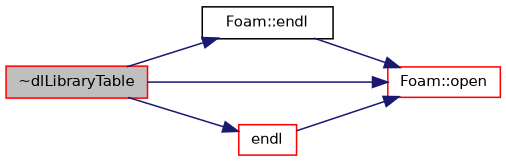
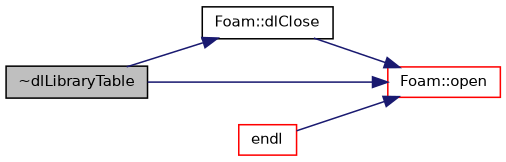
  digraph {
    rankdir=LR
    node [color=black fontname=Helvetica fontsize=10 shape=record]
    edge [color=midnightblue fontname=Helvetica fontsize=10 labelfontname=Helvetica labelfontsize=10 style=solid]
-   n1 [color=red fillcolor=grey75 fontcolor=black height=0.2 label="~dlLibraryTable" style=filled width=0.4]
-   n2 [height=0.2 label="Foam::endl" width=0.4]
+   n1 [fillcolor=grey75 fontcolor=black height=0.2 label="~dlLibraryTable" style=filled width=0.4]
+   n2 [height=0.2 label="Foam::dlClose" width=0.4]
    n3 [color=red height=0.2 label="Foam::open" width=0.4]
    n4 [color=red height=0.2 label=endl width=0.4]
    n1 -> n2
    n1 -> n3
-   n1 -> n4
    n2 -> n3
    n4 -> n3
  }
